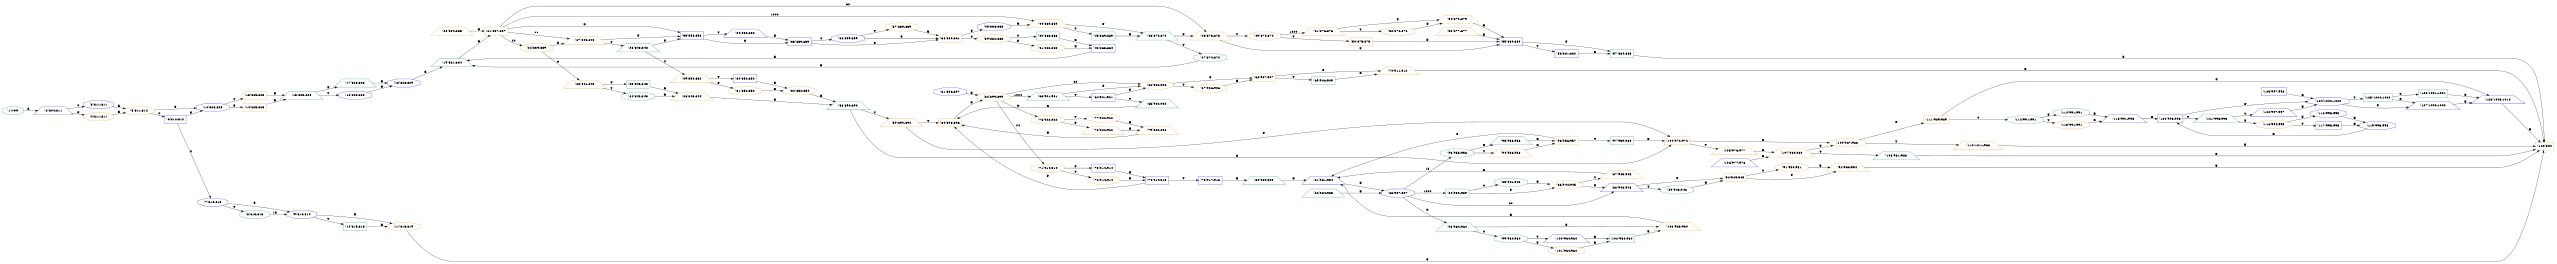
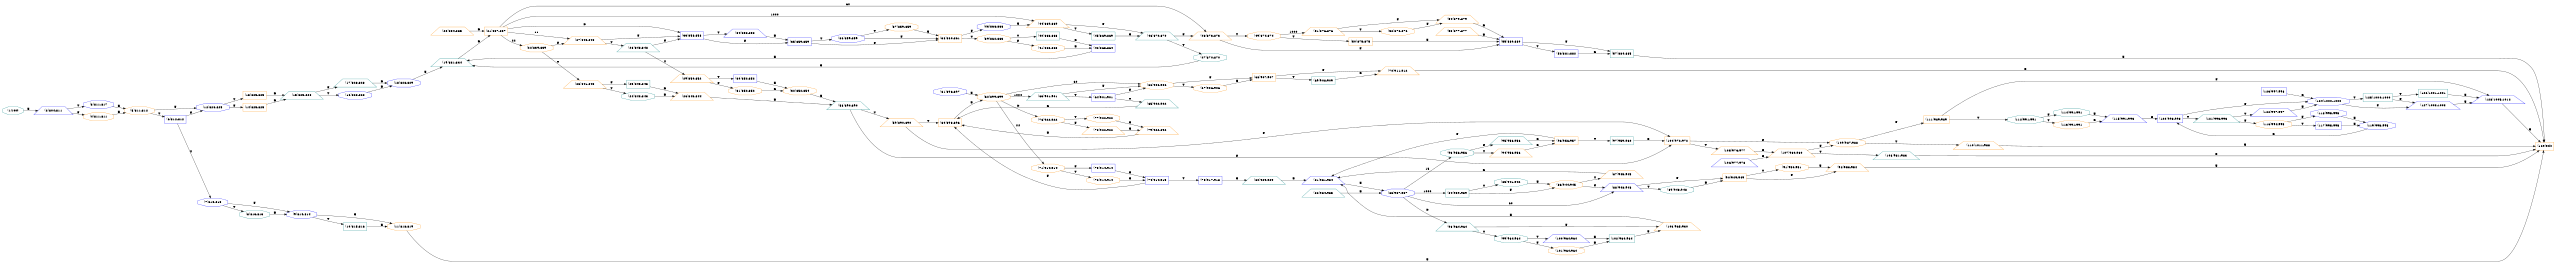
  digraph {
    rankdir=LR
    node [color=darkorange shape=octagon]
    n1 [color=teal label="(1)root"]
    n2 [color=blue label="(2)804-811" shape=trapezium]
-   n3 [color=blue label="(3)811-811"]
+   n3 [color=blue label="(3)811-817"]
    n4 [label="(4)811-811"]
    n5 [label="(5)811-812"]
    n6 [color=blue label="(6)812-812" shape=box]
    n7 [color=blue label="(12)823-825"]
    n8 [color=blue label="(7)813-813"]
    n9 [label="(13)825-825" shape=box]
    n10 [label="(14)825-825" shape=box]
    n11 [color=teal label="(8)813-813"]
    n12 [color=blue label="(9)814-814"]
    n13 [color=teal label="(10)815-816" shape=box]
    n14 [label="(11)818-819"]
    n15 [label="(129)exit" shape=box]
    n16 [color=teal label="(15)825-828" shape=trapezium]
    n17 [color=teal label="(17)828-828" shape=trapezium]
    n18 [color=blue label="(16)828-828"]
    n19 [color=blue label="(18)828-829"]
    n20 [color=teal label="(19)831-834" shape=trapezium]
    n21 [label="(21)837-837" shape=box]
    n22 [label="(22)839-839"]
    n23 [label="(27)848-848" shape=trapezium]
    n24 [color=blue label="(33)858-858" shape=box]
    n25 [label="(44)869-869" shape=trapezium]
    n26 [label="(48)873-873" shape=trapezium]
    n27 [label="(23)841-843" shape=trapezium]
    n28 [color=teal label="(28)848-848" shape=trapezium]
    n29 [color=blue label="(34)858-858" shape=trapezium]
    n30 [color=blue label="(35)859-859" shape=box]
    n31 [color=teal label="(46)870-870" shape=trapezium]
    n32 [color=teal label="(45)869-869" shape=box]
    n33 [color=blue label="(55)880-880" shape=box]
    n34 [label="(49)874-874"]
    n35 [label="(20)834-835" shape=trapezium]
    n36 [color=teal label="(25)843-843" shape=box]
    n37 [color=teal label="(24)843-843"]
    n38 [label="(26)843-844" shape=trapezium]
    n39 [color=teal label="(58)890-890" shape=trapezium]
    n40 [label="(29)850-852" shape=trapezium]
    n41 [label="(59)890-890" shape=trapezium]
    n42 [label="(104)972-972" shape=box]
    n43 [label="(31)852-852"]
    n44 [color=blue label="(30)852-852" shape=box]
    n45 [label="(32)852-854"]
    n46 [label="(38)860-861" shape=box]
    n47 [color=blue label="(36)859-859"]
    n48 [label="(39)862-863"]
    n49 [color=blue label="(43)866-866"]
    n50 [label="(37)859-859"]
    n51 [color=teal label="(40)863-863" shape=box]
    n52 [label="(41)863-863"]
    n53 [color=blue label="(42)863-864" shape=box]
    n54 [color=teal label="(47)870-870"]
    n55 [label="(51)876-876" shape=trapezium]
    n56 [label="(54)879-879" shape=trapezium]
    n57 [label="(52)876-876"]
    n58 [label="(50)875-875" shape=box]
    n59 [color=teal label="(57)884-885" shape=box]
    n60 [color=blue label="(56)881-882" shape=box]
    n61 [label="(53)877-877" shape=trapezium]
    n62 [label="(60)893-896" shape=box]
    n63 [label="(62)899-899"]
    n64 [label="(109)987-988"]
    n65 [label="(105)973-977" shape=trapezium]
    n66 [color=teal label="(63)901-901" shape=trapezium]
    n67 [color=blue label="(64)901-901" shape=box]
    n68 [label="(66)906-906"]
    n69 [color=teal label="(65)902-902" shape=trapezium]
    n70 [label="(68)907-907" shape=box]
    n71 [label="(67)906-906"]
    n72 [label="(71)914-914"]
    n73 [label="(76)922-922"]
    n74 [label="(72)914-914"]
    n75 [color=blue label="(73)914-914" shape=box]
    n76 [label="(77)922-922"]
    n77 [label="(78)922-922" shape=trapezium]
    n78 [color=blue label="(61)896-897"]
    n79 [color=teal label="(69)908-909" shape=box]
    n80 [label="(70)911-912" shape=trapezium]
    n81 [color=blue label="(74)914-915" shape=box]
    n82 [label="(79)922-892" shape=trapezium]
    n83 [color=blue label="(75)917-918" shape=box]
    n84 [color=teal label="(80)929-929" shape=trapezium]
    n85 [color=blue label="(81)931-934" shape=trapezium]
    n86 [color=teal label="(85)941-942"]
    n87 [label="(86)944-945"]
    n88 [label="(87)945-945" shape=trapezium]
    n89 [color=blue label="(88)948-948" shape=trapezium]
    n90 [color=teal label="(84)939-939" shape=box]
    n91 [color=blue label="(83)937-937"]
    n92 [color=teal label="(89)948-948"]
    n93 [label="(90)949-949" shape=box]
    n94 [color=teal label="(93)956-956"]
    n95 [color=teal label="(98)964-964" shape=trapezium]
    n96 [color=teal label="(95)956-956" shape=trapezium]
    n97 [label="(94)956-956" shape=trapezium]
    n98 [label="(103)965-930" shape=trapezium]
    n99 [color=teal label="(99)964-964"]
    n100 [color=teal label="(82)934-935" shape=trapezium]
    n101 [label="(96)956-957" shape=box]
    n102 [label="(92)953-954" shape=trapezium]
    n103 [color=teal label="(97)959-960" shape=box]
    n104 [label="(91)950-951"]
    n105 [color=teal label="(102)964-964" shape=box]
    n106 [color=blue label="(100)964-964" shape=trapezium]
    n107 [label="(101)964-964"]
    n108 [label="(110)1011-988" shape=trapezium]
    n109 [label="(111)989-989" shape=box]
    n110 [color=teal label="(112)991-991"]
    n111 [color=blue label="(128)1005-1012" shape=trapezium]
    n112 [color=teal label="(114)991-991"]
    n113 [label="(113)991-991"]
    n114 [color=teal label="(108)981-983" shape=trapezium]
    n115 [color=blue label="(106)977-978" shape=trapezium]
    n116 [label="(107)980-980" shape=trapezium]
    n117 [color=blue label="(119)995-995"]
    n118 [color=blue label="(120)993-993" shape=box]
    n119 [color=blue label="(124)1000-1000"]
    n120 [color=teal label="(121)993-993" shape=trapezium]
    n121 [color=blue label="(118)995-995"]
    n122 [color=blue label="(117)995-995" shape=box]
    n123 [label="(116)994-995"]
    n124 [color=blue label="(115)991-993" shape=trapezium]
    n125 [color=blue label="(127)1003-1003" shape=trapezium]
    n126 [color=teal label="(126)1001-1001" shape=box]
    n127 [color=teal label="(125)1000-1000" shape=box]
    n128 [color=blue label="(123)997-998" shape=box]
    n129 [color=blue label="(122)997-997" shape=trapezium]
    n1 -> n2 [label=E]
    n2 -> n3 [label=T]
    n2 -> n4 [label=F]
    n3 -> n5 [label=E]
    n4 -> n5 [label=E]
    n5 -> n6 [label=T]
    n5 -> n7 [label=F]
    n6 -> n7 [label=F]
    n6 -> n8 [label=T]
    n7 -> n9 [label=T]
    n7 -> n10 [label=F]
    n8 -> n11 [label=T]
    n8 -> n12 [label=F]
    n9 -> n16 [label=E]
    n10 -> n16 [label=E]
-   n11 -> n12 [label=15]
+   n11 -> n12 [label=E]
    n12 -> n13 [label=T]
    n12 -> n14 [label=E]
    n13 -> n14 [label=E]
    n14 -> n15 [label=E]
    n16 -> n17 [label=F]
    n16 -> n18 [label=T]
    n17 -> n19 [label=E]
    n18 -> n19 [label=E]
    n19 -> n20 [label=E]
    n20 -> n21 [label=E]
    n21 -> n22 [label=22]
    n21 -> n23 [label=11]
    n21 -> n24 [label=D]
    n21 -> n25 [label=1000]
    n21 -> n26 [label=60]
    n22 -> n23 [label=F]
    n22 -> n27 [label=T]
    n23 -> n24 [label=F]
    n23 -> n28 [label=T]
    n24 -> n29 [label=T]
    n24 -> n30 [label=F]
    n25 -> n31 [label=F]
    n25 -> n32 [label=T]
    n26 -> n33 [label=F]
    n26 -> n34 [label=T]
    n27 -> n36 [label=F]
    n27 -> n37 [label=T]
    n28 -> n24 [label=F]
    n28 -> n40 [label=T]
    n29 -> n30 [label=E]
    n30 -> n46 [label=F]
    n30 -> n47 [label=T]
    n31 -> n26 [label=F]
    n31 -> n54 [label=T]
    n32 -> n31 [label=E]
    n33 -> n59 [label=F]
    n33 -> n60 [label=T]
    n34 -> n55 [label=1000]
    n34 -> n58 [label=T]
    n35 -> n21 [label=E]
    n36 -> n38 [label=E]
    n37 -> n38 [label=E]
    n38 -> n39 [label=E]
    n39 -> n41 [label=T]
    n39 -> n42 [label=F]
    n40 -> n43 [label=F]
    n40 -> n44 [label=T]
    n41 -> n42 [label=F]
    n41 -> n62 [label=T]
    n42 -> n64 [label=F]
    n42 -> n65 [label=T]
    n43 -> n45 [label=E]
    n44 -> n45 [label=E]
    n45 -> n39 [label=E]
    n46 -> n48 [label=T]
    n46 -> n49 [label=F]
    n47 -> n46 [label=F]
    n47 -> n50 [label=T]
    n48 -> n51 [label=T]
    n48 -> n52 [label=F]
    n49 -> n25 [label=E]
    n50 -> n46 [label=E]
    n51 -> n53 [label=E]
    n52 -> n53 [label=E]
    n53 -> n20 [label=E]
    n54 -> n20 [label=E]
    n55 -> n56 [label=F]
    n55 -> n57 [label=T]
    n56 -> n33 [label=E]
    n57 -> n56 [label=F]
    n58 -> n33 [label=E]
    n59 -> n15 [label=E]
    n60 -> n59 [label=E]
    n61 -> n33 [label=E]
    n62 -> n63 [label=E]
    n63 -> n66 [label=1000]
    n63 -> n68 [label=60]
    n63 -> n72 [label=22]
    n63 -> n73 [label=D]
    n64 -> n108 [label=T]
    n64 -> n109 [label=F]
    n65 -> n116 [label=E]
    n66 -> n67 [label=T]
    n66 -> n68 [label=F]
    n67 -> n68 [label=F]
    n67 -> n69 [label=T]
    n68 -> n70 [label=F]
    n68 -> n71 [label=T]
    n69 -> n62 [label=E]
    n70 -> n79 [label=T]
    n70 -> n80 [label=F]
    n71 -> n70 [label=E]
    n72 -> n74 [label=T]
    n72 -> n75 [label=F]
    n73 -> n76 [label=T]
    n73 -> n77 [label=F]
    n74 -> n81 [label=E]
    n75 -> n81 [label=E]
    n76 -> n82 [label=E]
    n77 -> n82 [label=E]
    n78 -> n63 [label=E]
    n79 -> n80 [label=E]
    n80 -> n15 [label=E]
    n81 -> n62 [label=F]
    n81 -> n83 [label=T]
    n82 -> n62 [label=E]
    n83 -> n84 [label=E]
    n84 -> n85 [label=E]
    n85 -> n91 [label=E]
    n86 -> n87 [label=E]
    n87 -> n88 [label=T]
    n87 -> n89 [label=F]
    n88 -> n85 [label=E]
    n89 -> n92 [label=T]
    n89 -> n93 [label=F]
    n90 -> n86 [label=T]
    n90 -> n87 [label=F]
    n91 -> n89 [label=60]
    n91 -> n90 [label=1000]
    n91 -> n94 [label=15]
    n91 -> n95 [label=D]
    n92 -> n93 [label=E]
    n93 -> n102 [label=F]
    n93 -> n104 [label=T]
    n94 -> n96 [label=F]
    n94 -> n97 [label=T]
    n95 -> n98 [label=F]
    n95 -> n99 [label=T]
    n96 -> n101 [label=E]
    n97 -> n101 [label=E]
    n98 -> n85 [label=E]
    n99 -> n106 [label=T]
    n99 -> n107 [label=F]
    n100 -> n91 [label=E]
    n101 -> n85 [label=F]
    n101 -> n103 [label=T]
    n102 -> n15 [label=E]
    n103 -> n42 [label=E]
    n104 -> n102 [label=E]
    n105 -> n98 [label=E]
    n106 -> n105 [label=E]
    n107 -> n105 [label=E]
    n108 -> n15 [label=E]
    n109 -> n110 [label=T]
    n109 -> n111 [label=F]
    n110 -> n112 [label=F]
    n110 -> n113 [label=T]
    n111 -> n15 [label=E]
    n112 -> n124 [label=E]
    n113 -> n124 [label=E]
    n114 -> n15 [label=E]
    n115 -> n116 [label=E]
    n116 -> n64 [label=F]
    n116 -> n114 [label=T]
    n117 -> n118 [label=E]
    n118 -> n119 [label=F]
    n118 -> n120 [label=T]
    n119 -> n125 [label=F]
    n119 -> n127 [label=T]
    n120 -> n123 [label=F]
    n120 -> n129 [label=T]
    n121 -> n117 [label=E]
    n122 -> n117 [label=E]
    n123 -> n121 [label=F]
    n123 -> n122 [label=T]
    n124 -> n118 [label=E]
    n125 -> n111 [label=E]
    n126 -> n111 [label=E]
    n127 -> n125 [label=F]
    n127 -> n126 [label=T]
    n128 -> n119 [label=E]
    n129 -> n119 [label=E]
  }
